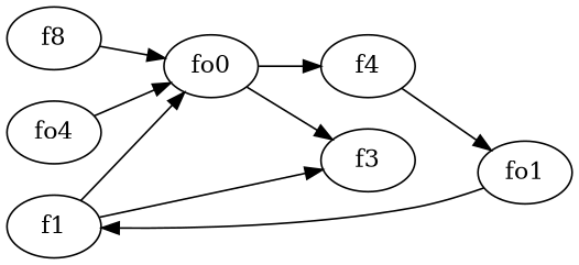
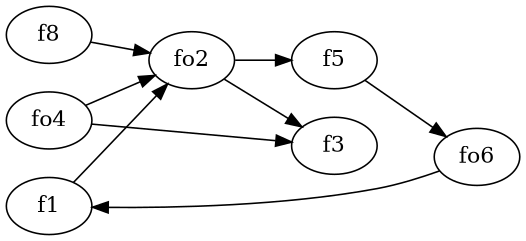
  strict digraph {
    rankdir=LR
    edge [weight=2]
    f1
-   fo2 [label=fo0]
+   fo2
    f3
-   f4
+   f4 [label=f5]
    n5 [label=f8]
-   fo1
+   fo1 [label=fo6]
    fo4
    f1 -> fo2
    fo2 -> f3
    fo2 -> f4
    f4 -> fo1
    n5 -> fo2
    fo1 -> f1
    fo4 -> fo2
-   f1 -> f3
+   fo4 -> f3
  }
